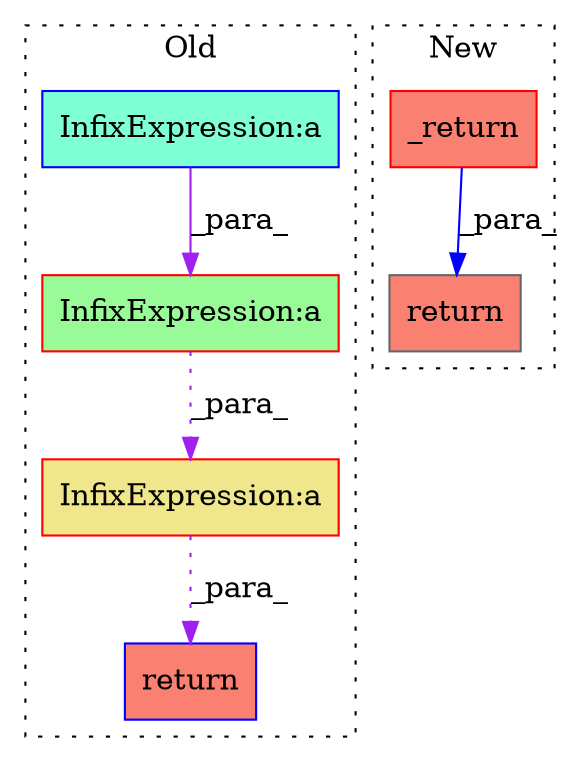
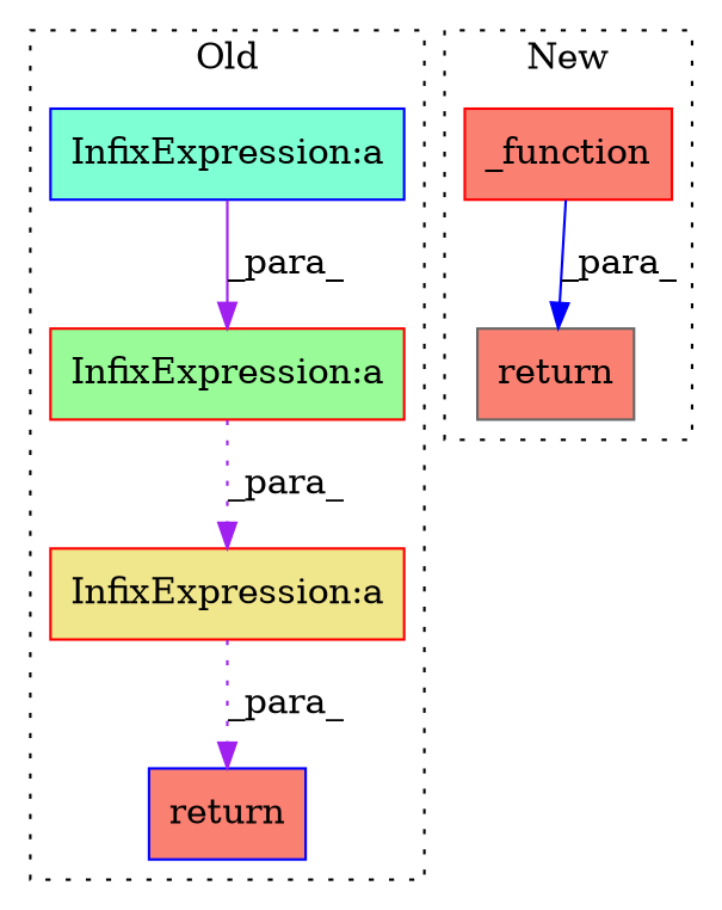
  digraph {
    node [a=27 l=3 shape=box style=filled fillcolor=salmon color=red]
    edge [color=purple style=dotted]
    n1 [a=41 l=7 label=return s=2721 color=blue]
    n2 [label="InfixExpression:a" s=2754 fillcolor=khaki]
    n3 [label="InfixExpression:a" s=2786 fillcolor=aquamarine color=blue]
    n4 [label="InfixExpression:a" s=2781 fillcolor=palegreen]
-   n5 [a=32 l="10,1" label=_return s="2788,2805"]
+   n5 [a=32 l="10,1" label=_function s="2788,2805"]
    n6 [a=41 l=7 label=return s=2776 color=gray40]
    subgraph cluster_1 {
      label=Old
      style=dotted
      n1
      n2
      n3
      n4
    }
    subgraph cluster_2 {
      label=New
      style=dotted
      n5
      n6
    }
    n2 -> n1 [label=_para_]
    n3 -> n4 [label=_para_ style=solid]
    n4 -> n2 [label=_para_]
    n5 -> n6 [label=_para_ color=blue style=solid]
  }
